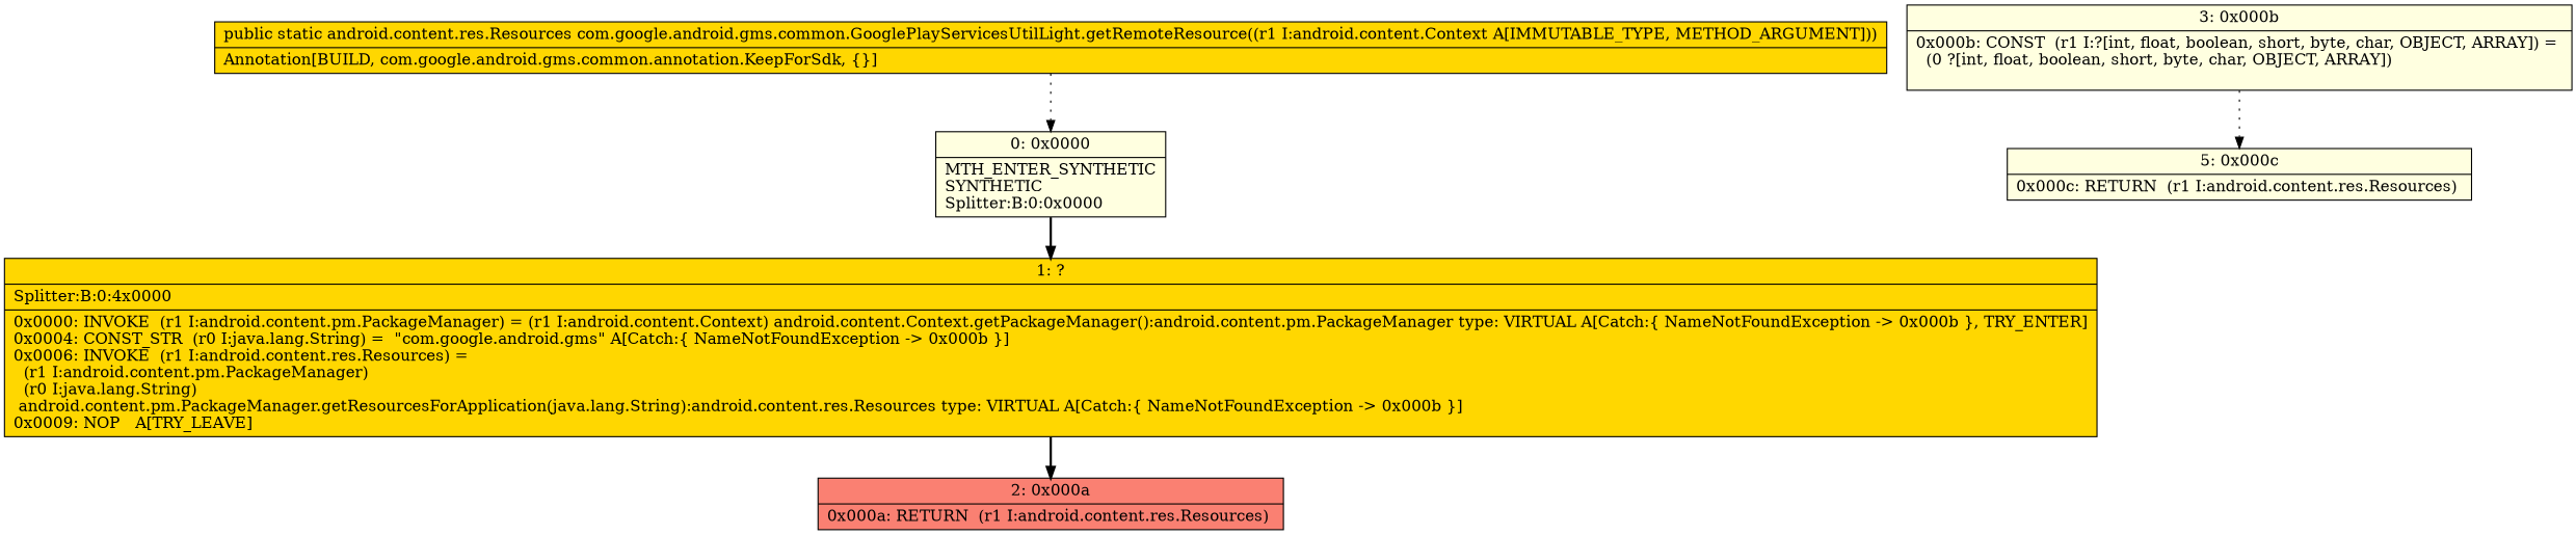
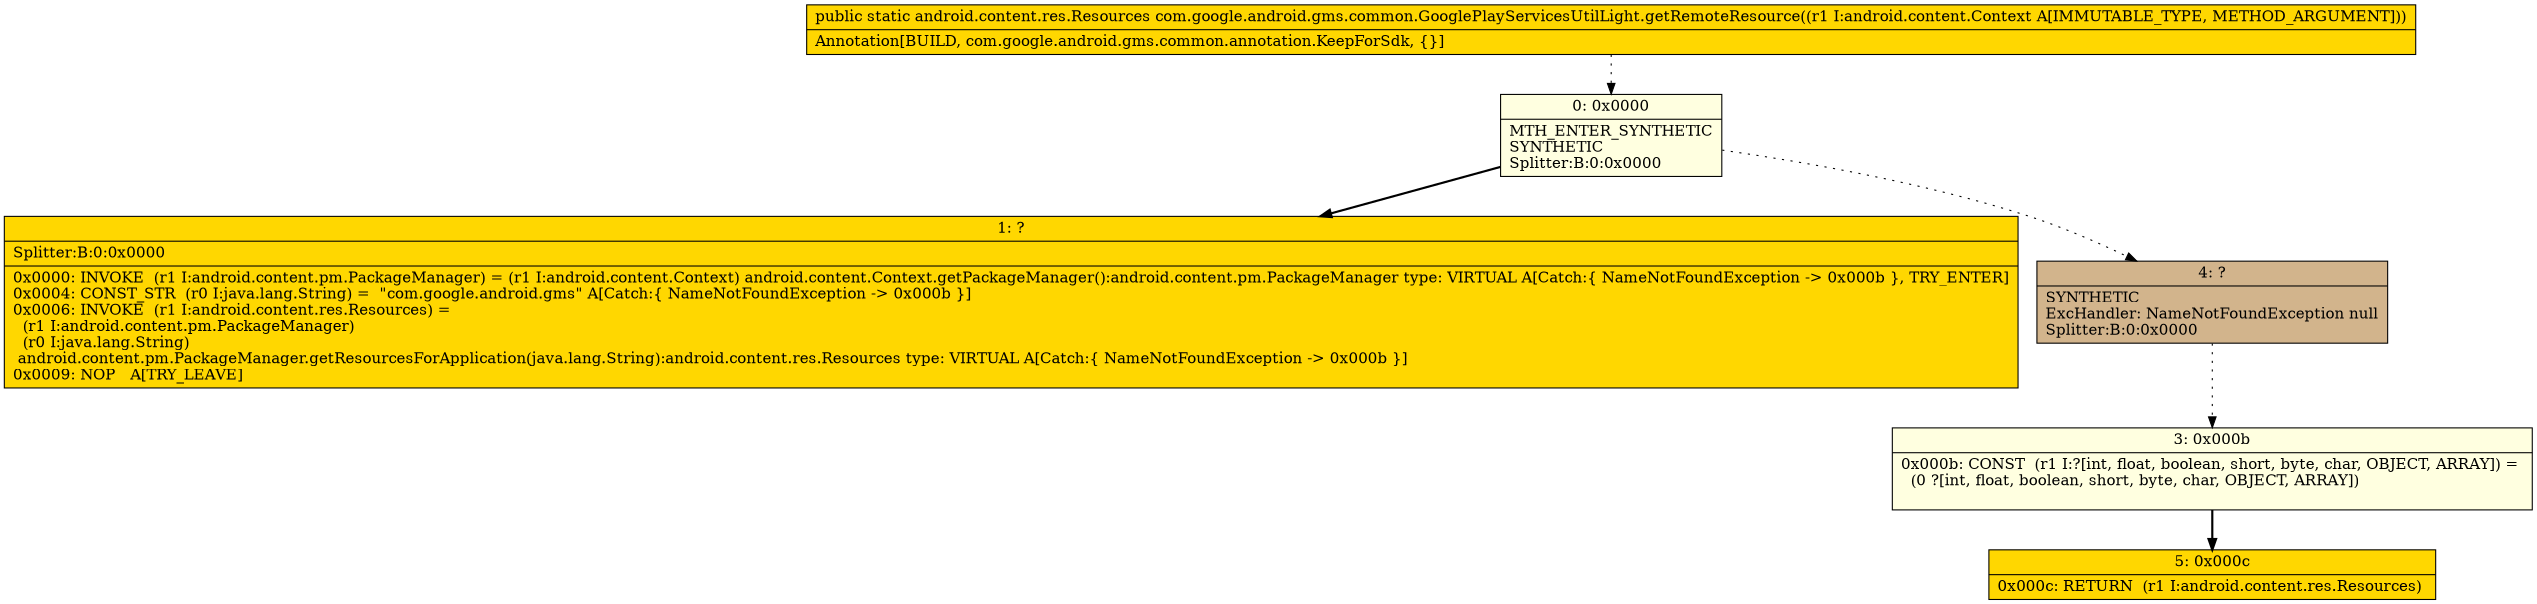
  digraph {
    node [fillcolor=lightyellow shape=record style=filled]
    edge [style=bold]
    n1 [label="{0\:\ 0x0000|MTH_ENTER_SYNTHETIC\lSYNTHETIC\lSplitter:B:0:0x0000\l}"]
-   n2 [fillcolor=gold label="{1\:\ ?|Splitter:B:0:4x0000\l|0x0000: INVOKE  (r1 I:android.content.pm.PackageManager) = (r1 I:android.content.Context) android.content.Context.getPackageManager():android.content.pm.PackageManager type: VIRTUAL A[Catch:\{ NameNotFoundException \-\> 0x000b \}, TRY_ENTER]\l0x0004: CONST_STR  (r0 I:java.lang.String) =  \"com.google.android.gms\" A[Catch:\{ NameNotFoundException \-\> 0x000b \}]\l0x0006: INVOKE  (r1 I:android.content.res.Resources) = \l  (r1 I:android.content.pm.PackageManager)\l  (r0 I:java.lang.String)\l android.content.pm.PackageManager.getResourcesForApplication(java.lang.String):android.content.res.Resources type: VIRTUAL A[Catch:\{ NameNotFoundException \-\> 0x000b \}]\l0x0009: NOP   A[TRY_LEAVE]\l}"]
-   n4 [fillcolor=salmon label="{2\:\ 0x000a|0x000a: RETURN  (r1 I:android.content.res.Resources) \l}"]
+   n2 [fillcolor=gold label="{1\:\ ?|Splitter:B:0:0x0000\l|0x0000: INVOKE  (r1 I:android.content.pm.PackageManager) = (r1 I:android.content.Context) android.content.Context.getPackageManager():android.content.pm.PackageManager type: VIRTUAL A[Catch:\{ NameNotFoundException \-\> 0x000b \}, TRY_ENTER]\l0x0004: CONST_STR  (r0 I:java.lang.String) =  \"com.google.android.gms\" A[Catch:\{ NameNotFoundException \-\> 0x000b \}]\l0x0006: INVOKE  (r1 I:android.content.res.Resources) = \l  (r1 I:android.content.pm.PackageManager)\l  (r0 I:java.lang.String)\l android.content.pm.PackageManager.getResourcesForApplication(java.lang.String):android.content.res.Resources type: VIRTUAL A[Catch:\{ NameNotFoundException \-\> 0x000b \}]\l0x0009: NOP   A[TRY_LEAVE]\l}"]
+   n3 [fillcolor=tan label="{4\:\ ?|SYNTHETIC\lExcHandler: NameNotFoundException null\lSplitter:B:0:0x0000\l}"]
    n5 [label="{3\:\ 0x000b|0x000b: CONST  (r1 I:?[int, float, boolean, short, byte, char, OBJECT, ARRAY]) = \l  (0 ?[int, float, boolean, short, byte, char, OBJECT, ARRAY])\l \l}"]
-   n6 [label="{5\:\ 0x000c|0x000c: RETURN  (r1 I:android.content.res.Resources) \l}"]
+   n6 [fillcolor=gold label="{5\:\ 0x000c|0x000c: RETURN  (r1 I:android.content.res.Resources) \l}"]
    n7 [fillcolor=gold label="{public static android.content.res.Resources com.google.android.gms.common.GooglePlayServicesUtilLight.getRemoteResource((r1 I:android.content.Context A[IMMUTABLE_TYPE, METHOD_ARGUMENT]))  | Annotation[BUILD, com.google.android.gms.common.annotation.KeepForSdk, \{\}]\l}"]
    n1 -> n2
-   n2 -> n4
-   n5 -> n6 [style=dotted]
+   n1 -> n3 [style=dotted]
+   n3 -> n5 [style=dotted]
+   n5 -> n6
    n7 -> n1 [style=dotted]
  }
